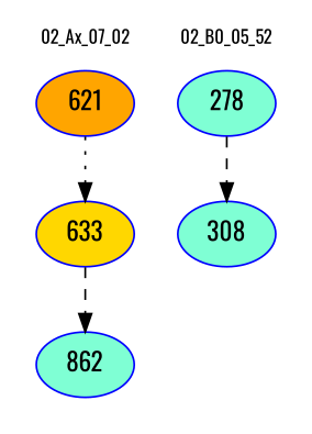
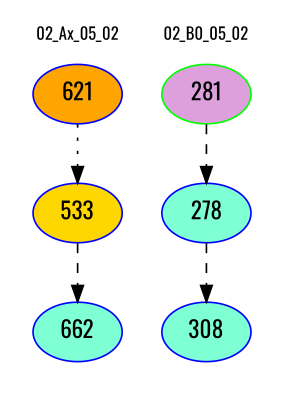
  digraph {
    fontname=Oswald
    node [color=blue fillcolor=aquamarine fontname=Oswald style=filled]
    edge [color=black fontname=Oswald style=dashed]
    n1 [fillcolor=orange label=621]
-   n2 [fillcolor=gold label=633]
-   n3 [label=862]
+   n2 [fillcolor=gold label=533]
+   n3 [label=662]
+   n4 [color=green fillcolor=plum label=281]
    n5 [label=278]
    n6 [label=308]
    subgraph cluster_1 {
      color=white
      fontsize=10
-     label="02_Ax_07_02"
+     label="02_Ax_05_02"
      n1
      n2
      n3
    }
    subgraph cluster_2 {
      color=white
      fontsize=10
-     label="02_B0_05_52"
+     label="02_B0_05_02"
+     n4
      n5
      n6
    }
    n1 -> n2 [style=dotted]
    n2 -> n3
+   n4 -> n5
    n5 -> n6
  }
